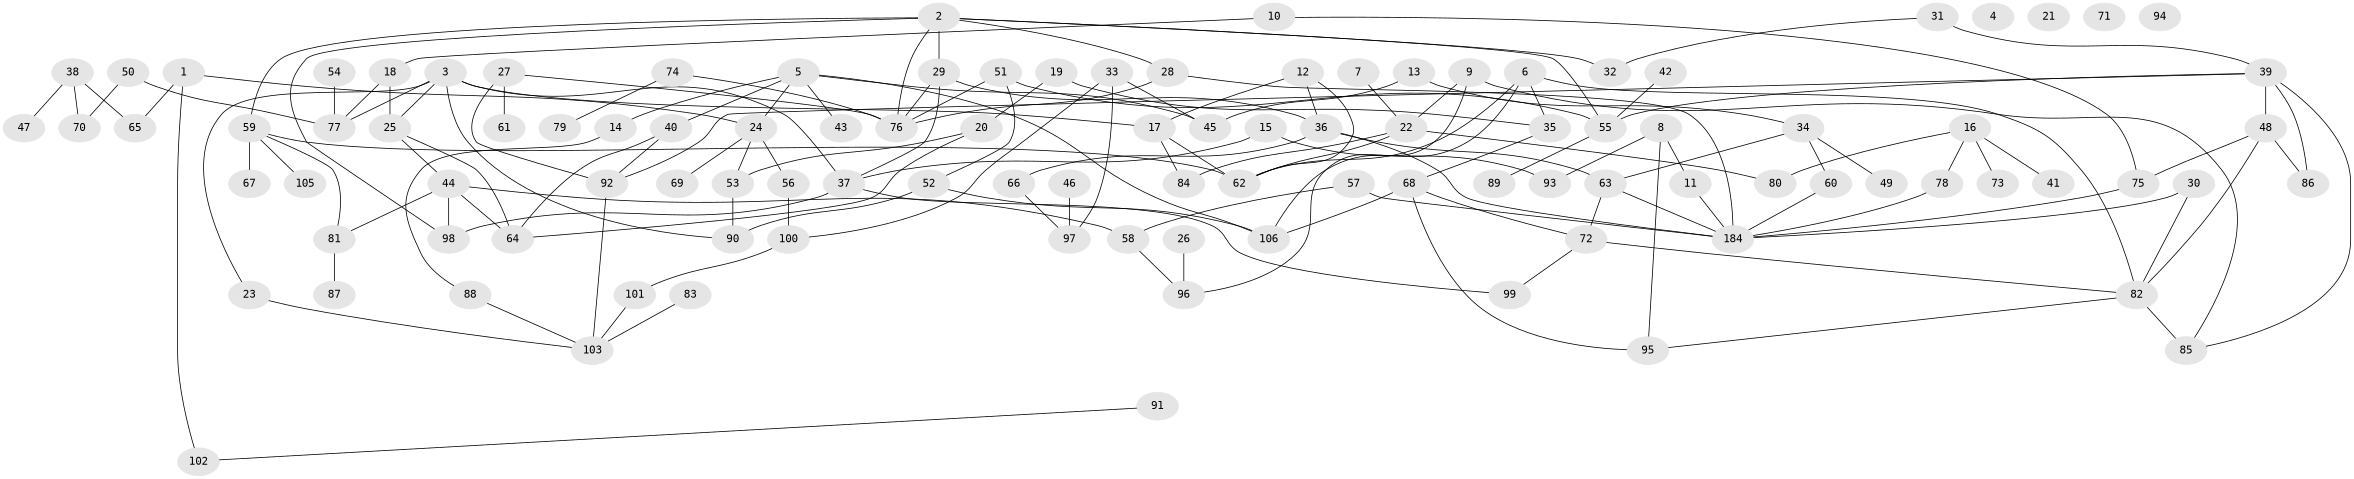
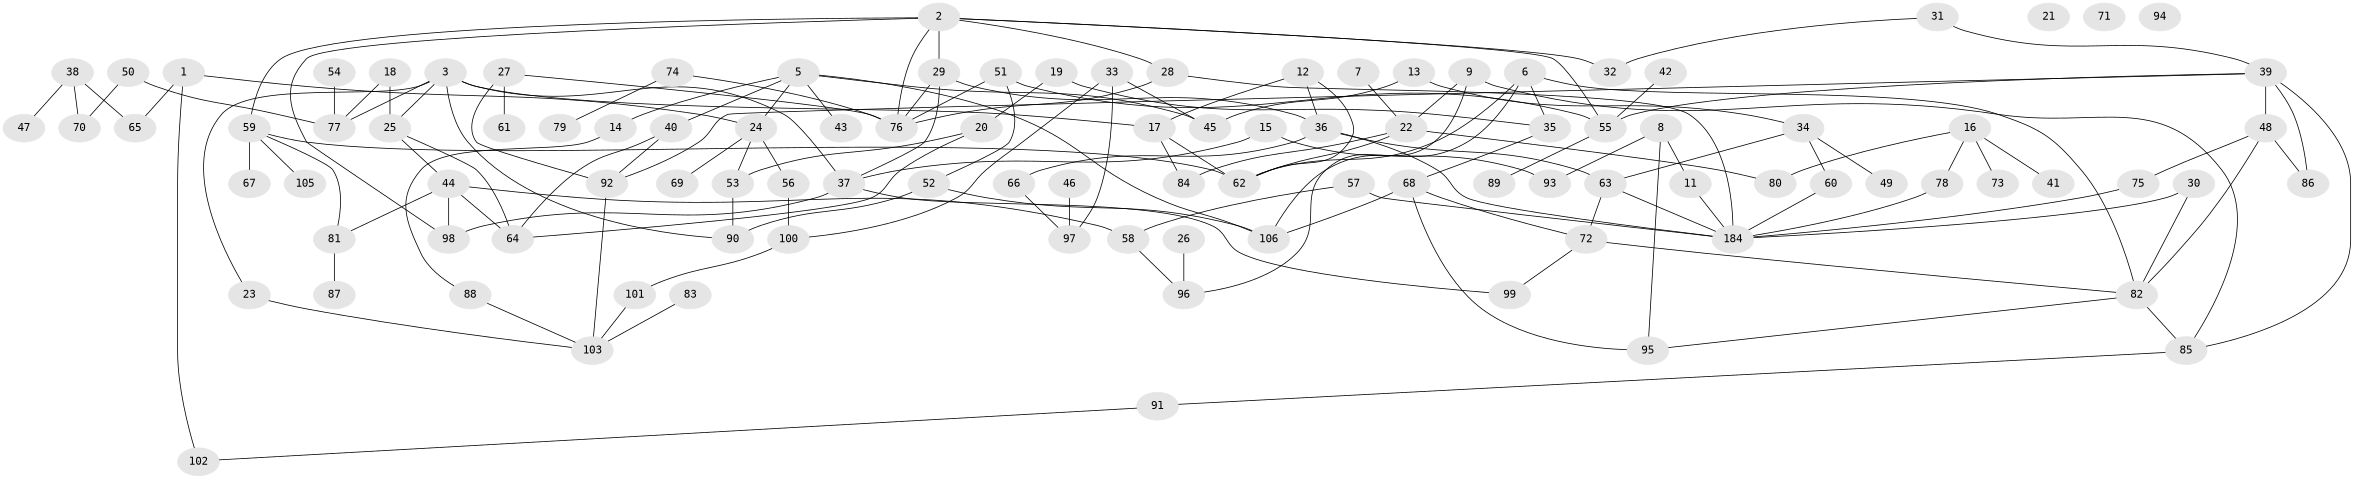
  graph {
    fontname="DejaVu Sans Mono"
    node [color=gray90 fontname="DejaVu Sans Mono" style=filled]
    edge [fontname="DejaVu Sans Mono"]
    1
    24
    65
    102
    53
    56
    69
    2
    28
    29
    32
    55
    59
    76
    98
    n16 [label=184]
    37
    36
    89
    62
    81
    67
    105
    3
    17
    23
    25
    77
    90
    84
    103
    64
    44
    99
-   4
    5
    14
    40
    43
    45
    106
    88
    92
    6
    35
    82
    68
    95
    85
    7
    22
    80
    8
    11
    93
    9
    96
    91
-   10
    18
    75
    66
    97
    12
    63
    13
    34
    49
    60
    15
    16
    41
    73
    78
    19
    20
    21
    100
    58
    26
    27
    61
    30
    31
    39
    48
    86
    33
    101
    72
    38
    47
    70
    42
    87
    46
    50
    51
    52
    54
    57
    71
    74
    79
    83
    94
    1 -- 24
    1 -- 65
    1 -- 102
    24 -- 53
    24 -- 56
    24 -- 69
    53 -- 90
    56 -- 100
    2 -- 28
    2 -- 29
    2 -- 32
    2 -- 55
    2 -- 59
    2 -- 76
    2 -- 98
    28 -- 76
    28 -- n16
    29 -- 76
    29 -- 37
    29 -- 36
    55 -- 89
    59 -- 62
    59 -- 81
    59 -- 67
    59 -- 105
    37 -- 98
    37 -- 99
    36 -- n16
    36 -- 66
    36 -- 63
    81 -- 87
    3 -- 37
    3 -- 17
    3 -- 23
    3 -- 25
    3 -- 77
    3 -- 90
    17 -- 62
    17 -- 84
    23 -- 103
    25 -- 64
    25 -- 44
    44 -- 98
    44 -- 81
    44 -- 64
    44 -- 58
    5 -- 24
    5 -- 14
    5 -- 40
    5 -- 43
    5 -- 45
    5 -- 106
    14 -- 88
    40 -- 64
    40 -- 92
    88 -- 103
    92 -- 103
    6 -- 62
    6 -- 106
    6 -- 35
    6 -- 82
    35 -- 68
    82 -- 95
    82 -- 85
    68 -- 106
    68 -- 95
    68 -- 72
+   85 -- 91
    7 -- 22
    22 -- 62
    22 -- 84
    22 -- 80
    8 -- 95
    8 -- 11
    8 -- 93
    11 -- n16
    9 -- 85
    9 -- 22
    9 -- 96
    91 -- 102
-   10 -- 18
-   10 -- 75
    18 -- 25
    18 -- 77
    75 -- n16
    66 -- 97
    12 -- 36
    12 -- 62
    12 -- 17
    63 -- n16
    63 -- 72
    13 -- 45
    13 -- 34
    34 -- 63
    34 -- 49
    34 -- 60
    60 -- n16
    15 -- 37
    15 -- 93
    16 -- 80
    16 -- 41
    16 -- 73
    16 -- 78
    78 -- n16
    19 -- 35
    19 -- 20
    20 -- 53
    20 -- 64
    100 -- 101
    58 -- 96
    26 -- 96
    27 -- 76
    27 -- 92
    27 -- 61
    30 -- n16
    30 -- 82
    31 -- 32
    31 -- 39
    39 -- 55
    39 -- 92
    39 -- 85
    39 -- 48
    39 -- 86
    48 -- 82
    48 -- 75
    48 -- 86
    33 -- 45
    33 -- 97
    33 -- 100
    101 -- 103
    72 -- 99
    72 -- 82
    38 -- 65
    38 -- 47
    38 -- 70
    42 -- 55
    46 -- 97
    50 -- 77
    50 -- 70
    51 -- 55
    51 -- 76
    51 -- 52
    52 -- 90
    52 -- 106
    54 -- 77
    57 -- n16
    57 -- 58
    74 -- 76
    74 -- 79
    83 -- 103
  }
